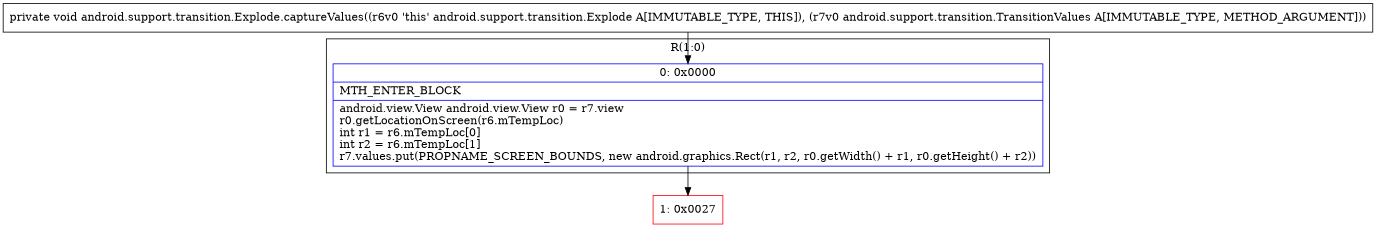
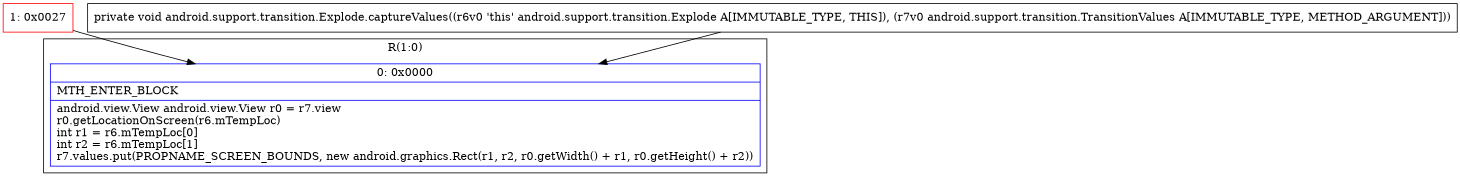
  digraph {
    fontname="DejaVu Serif"
    node [shape=record fontname="DejaVu Serif"]
    edge [fontname="DejaVu Serif"]
    n1 [color=blue label="{0\:\ 0x0000|MTH_ENTER_BLOCK\l|android.view.View android.view.View r0 = r7.view\lr0.getLocationOnScreen(r6.mTempLoc)\lint r1 = r6.mTempLoc[0]\lint r2 = r6.mTempLoc[1]\lr7.values.put(PROPNAME_SCREEN_BOUNDS, new android.graphics.Rect(r1, r2, r0.getWidth() + r1, r0.getHeight() + r2))\l}"]
    n2 [color=red label="{1\:\ 0x0027}"]
    n3 [label="{private void android.support.transition.Explode.captureValues((r6v0 'this' android.support.transition.Explode A[IMMUTABLE_TYPE, THIS]), (r7v0 android.support.transition.TransitionValues A[IMMUTABLE_TYPE, METHOD_ARGUMENT])) }"]
    subgraph cluster_1 {
      label="R(1:0)"
      n1
    }
-   n1 -> n2
+   n2 -> n1
    n3 -> n1
  }
